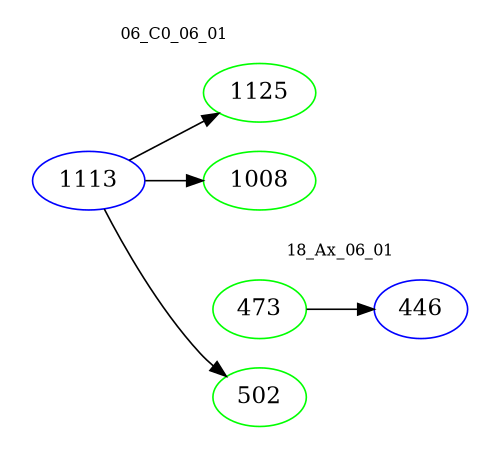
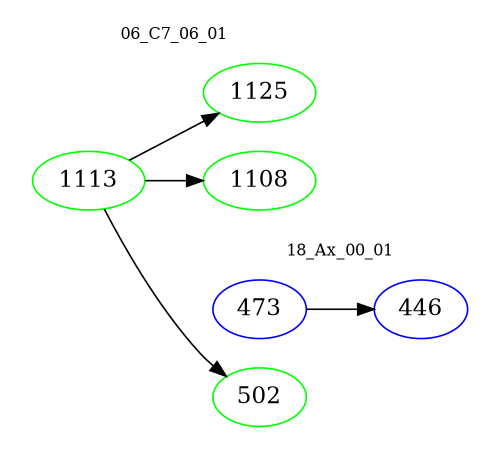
  digraph {
    rankdir=LR
    node [color=blue]
    edge [color=black]
-   n1 [color=green label=473]
+   n1 [label=473]
    n2 [label=446]
    n3 [color=green label=502]
-   n4 [label=1113]
-   n5 [color=green label=1008]
+   n4 [color=green label=1113]
+   n5 [color=green label=1108]
    n6 [color=green label=1125]
    subgraph cluster_1 {
      color=white
      fontsize=10
-     label="18_Ax_06_01"
+     label="18_Ax_00_01"
      n1
      n2
      n3
    }
    subgraph cluster_2 {
      color=white
      fontsize=10
-     label="06_C0_06_01"
+     label="06_C7_06_01"
      n4
      n5
      n6
    }
    n1 -> n2
    n4 -> n3
    n4 -> n5
    n4 -> n6
  }
